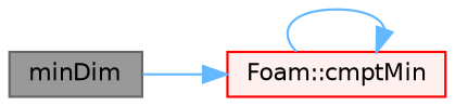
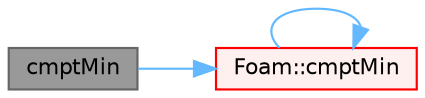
  digraph {
    rankdir=LR
    fontname="DejaVu Sans"
    node [fontname="DejaVu Sans" fontsize=10 shape=box style=filled]
    edge [color=steelblue1 fontname="DejaVu Sans" fontsize=10 labelfontname=Helvetica labelfontsize=10 style=solid]
-   n1 [color=gray40 fillcolor=grey60 fontcolor=black height=0.2 label=minDim width=0.4]
+   n1 [color=gray40 fillcolor=grey60 fontcolor=black height=0.2 label=cmptMin width=0.4]
    n2 [color=red fillcolor="#FFF0F0" height=0.2 label="Foam::cmptMin" width=0.4]
    n1 -> n2
    n2 -> n2
  }
